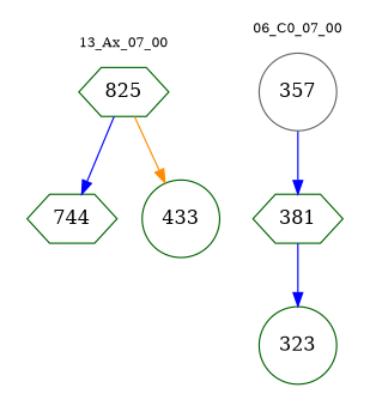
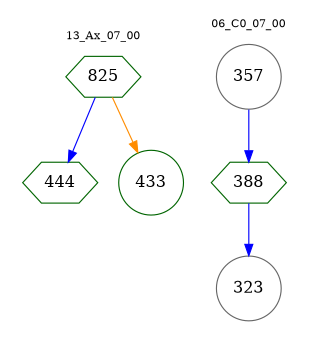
  digraph {
    node [color=darkgreen shape=hexagon]
    edge [color=blue]
    n1 [label=825]
-   n2 [label=744]
+   n2 [label=444]
    n3 [label=433 shape=circle]
    n4 [color=gray40 label=357 shape=circle]
-   n5 [label=323 shape=circle]
-   n6 [label=381]
+   n5 [color=gray40 label=323 shape=circle]
+   n6 [label=388]
    subgraph cluster_1 {
      color=white
      fontsize=10
      label="13_Ax_07_00"
      n1
      n2
      n3
    }
    subgraph cluster_2 {
      color=white
      fontsize=10
      label="06_C0_07_00"
      n4
      n5
      n6
    }
    n1 -> n2
    n1 -> n3 [color=darkorange]
    n4 -> n6
    n6 -> n5
  }
